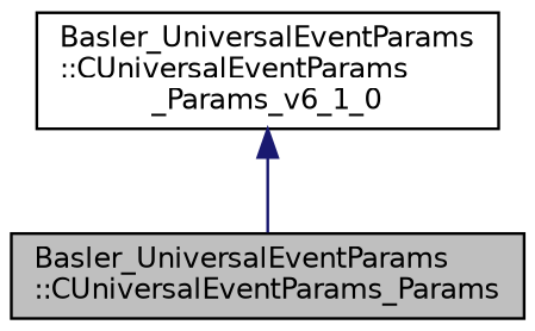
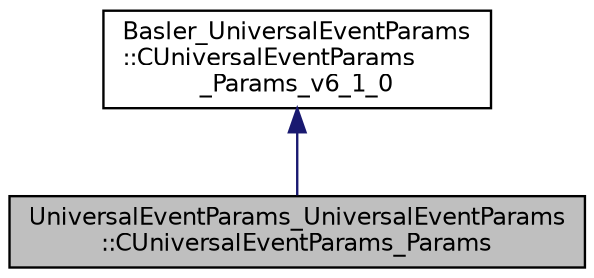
  digraph {
    node [color=black fontname=Helvetica fontsize=10 shape=record style=filled]
-   n1 [fillcolor=grey75 fontcolor=black height=0.2 label="Basler_UniversalEventParams\l::CUniversalEventParams_Params" width=0.4]
+   n1 [fillcolor=grey75 fontcolor=black height=0.2 label="UniversalEventParams_UniversalEventParams\l::CUniversalEventParams_Params" width=0.4]
    n2 [fillcolor=white height=0.2 label="Basler_UniversalEventParams\l::CUniversalEventParams\l_Params_v6_1_0" width=0.4]
    n2 -> n1 [color=midnightblue dir=back fontname=Helvetica fontsize=10 labelfontname=Helvetica labelfontsize=10 style=solid]
  }
